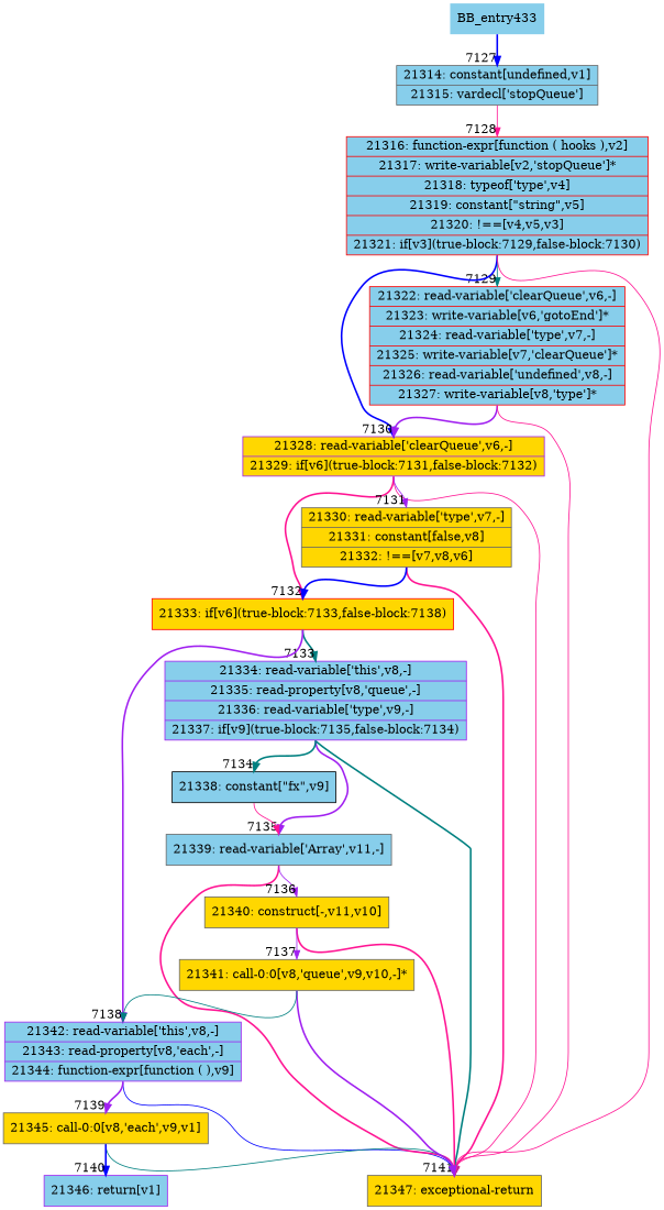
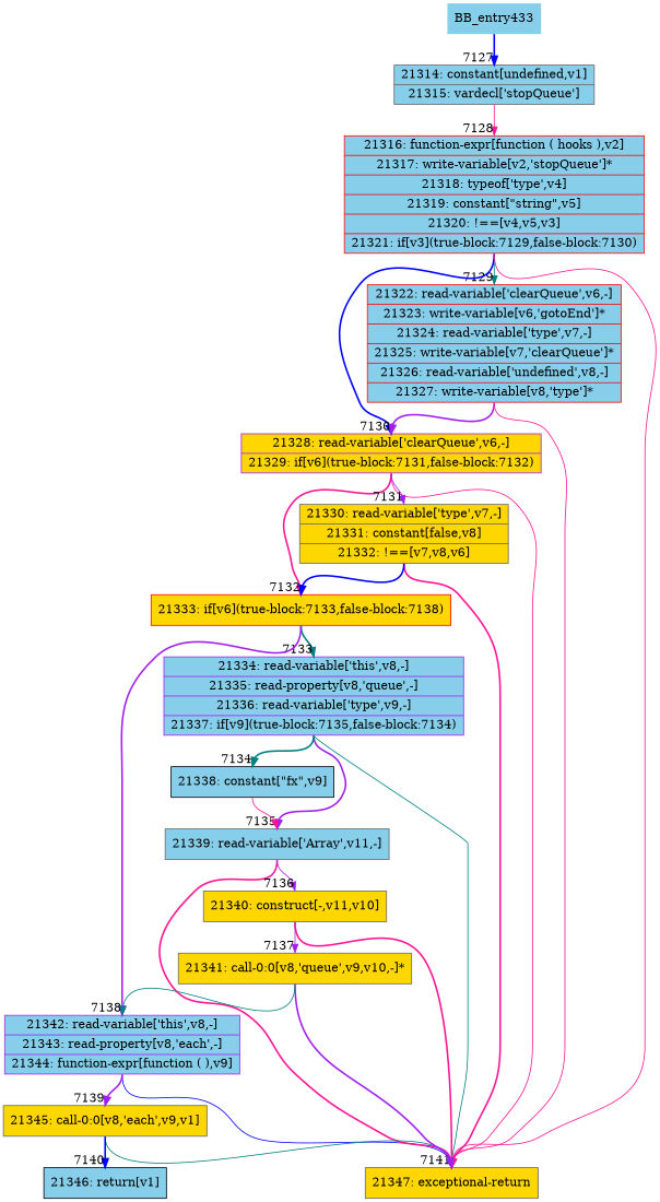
  digraph {
    rankdir=TD
    node [color=gray40 fillcolor=skyblue shape=record style=filled]
    edge [color=deeppink headport=n style=bold tailport=s]
    BB_entry433 [color=purple shape=none]
    n2 [label="{21314: constant[undefined,v1]|21315: vardecl['stopQueue']}"]
    n3 [color=red label="{21316: function-expr[function ( hooks ),v2]|21317: write-variable[v2,'stopQueue']*|21318: typeof['type',v4]|21319: constant[\"string\",v5]|21320: !==[v4,v5,v3]|21321: if[v3](true-block:7129,false-block:7130)}"]
    n4 [color=red label="{21322: read-variable['clearQueue',v6,-]|21323: write-variable[v6,'gotoEnd']*|21324: read-variable['type',v7,-]|21325: write-variable[v7,'clearQueue']*|21326: read-variable['undefined',v8,-]|21327: write-variable[v8,'type']*}"]
    n5 [color=purple fillcolor=gold label="{21328: read-variable['clearQueue',v6,-]|21329: if[v6](true-block:7131,false-block:7132)}"]
    n6 [fillcolor=gold label="{21347: exceptional-return}"]
    n7 [color=red fillcolor=gold label="{21333: if[v6](true-block:7133,false-block:7138)}"]
    n8 [fillcolor=gold label="{21330: read-variable['type',v7,-]|21331: constant[false,v8]|21332: !==[v7,v8,v6]}"]
    n9 [color=purple label="{21334: read-variable['this',v8,-]|21335: read-property[v8,'queue',-]|21336: read-variable['type',v9,-]|21337: if[v9](true-block:7135,false-block:7134)}"]
    n10 [color=purple label="{21342: read-variable['this',v8,-]|21343: read-property[v8,'each',-]|21344: function-expr[function ( ),v9]}"]
    n11 [label="{21339: read-variable['Array',v11,-]}"]
    n12 [color=black label="{21338: constant[\"fx\",v9]}"]
    n13 [fillcolor=gold label="{21345: call-0:0[v8,'each',v9,v1]}"]
    n14 [fillcolor=gold label="{21340: construct[-,v11,v10]}"]
-   n15 [color=purple label="{21346: return[v1]}"]
+   n15 [color=black label="{21346: return[v1]}"]
    n16 [fillcolor=gold label="{21341: call-0:0[v8,'queue',v9,v10,-]*}"]
    BB_entry433 -> n2 [color=blue headlabel="    7127"]
    n2 -> n3 [headlabel="      7128" style=solid]
    n3 -> n4 [color=teal headlabel="      7129" style=solid]
    n3 -> n5 [color=blue headlabel="      7130"]
    n3 -> n6 [headlabel="      7141" style=solid]
    n4 -> n5 [color=purple]
    n4 -> n6 [style=solid]
    n5 -> n6 [style=solid]
    n5 -> n7 [headlabel="      7132"]
    n5 -> n8 [color=purple headlabel="      7131" style=solid]
    n7 -> n9 [color=teal headlabel="      7133"]
    n7 -> n10 [color=purple headlabel="      7138"]
    n8 -> n6
    n8 -> n7 [color=blue]
-   n9 -> n6 [color=teal]
+   n9 -> n6 [color=teal style=solid]
    n9 -> n11 [color=purple headlabel="      7135"]
    n9 -> n12 [color=teal headlabel="      7134"]
    n10 -> n6 [color=blue style=solid]
    n10 -> n13 [color=purple headlabel="      7139"]
    n11 -> n6
    n11 -> n14 [color=purple headlabel="      7136" style=solid]
    n12 -> n11 [style=solid]
    n13 -> n6 [color=teal style=solid]
    n13 -> n15 [color=blue headlabel="      7140"]
    n14 -> n6
    n14 -> n16 [color=purple headlabel="      7137" style=solid]
    n16 -> n6 [color=purple]
    n16 -> n10 [color=teal style=solid]
  }
